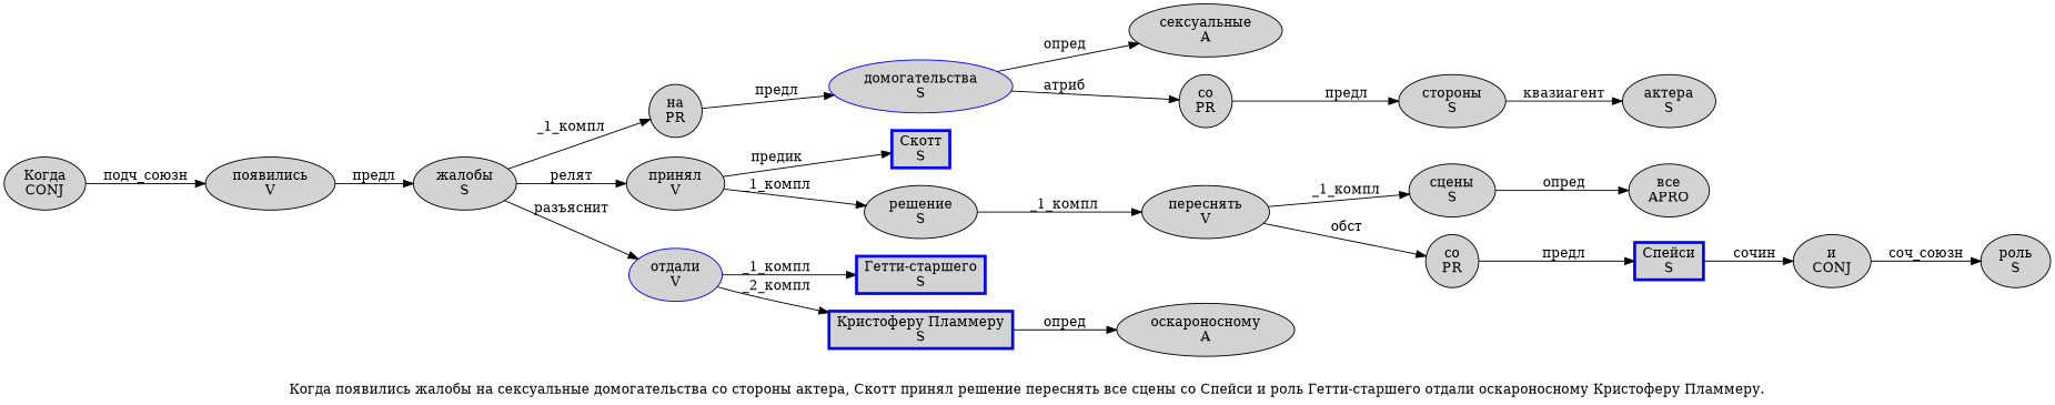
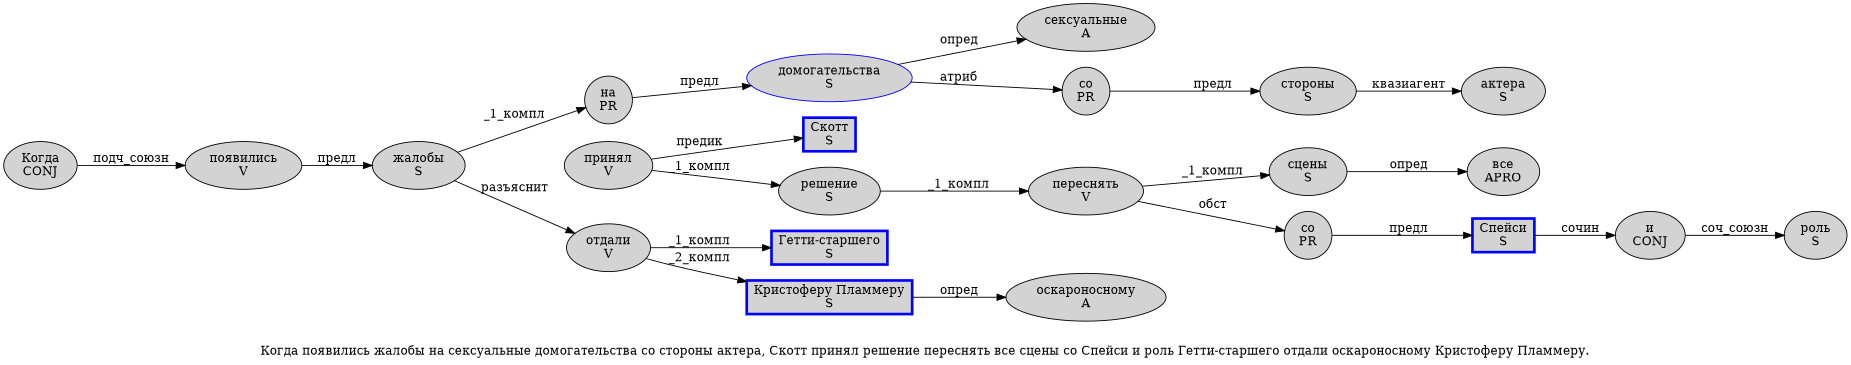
  digraph {
    label="Когда появились жалобы на сексуальные домогательства со стороны актера, Скотт принял решение переснять все сцены со Спейси и роль Гетти-старшего отдали оскароносному Кристоферу Пламмеру."
    rankdir=LR
    node [fillcolor=lightgray penwidth=1 shape=ellipse style=filled]
    n1 [label="Когда\nCONJ"]
    n2 [label="появились\nV"]
    n3 [label="жалобы\nS"]
    n4 [label="на\nPR"]
    n5 [label="принял\nV"]
-   n6 [label="отдали\nV" color=blue]
+   n6 [label="отдали\nV"]
    n7 [color=blue label="домогательства\nS"]
    n8 [color=blue label="Скотт\nS" penwidth=3 shape=box]
    n9 [label="решение\nS"]
    n10 [color=blue label="Гетти-старшего\nS" penwidth=3 shape=box]
    n11 [color=blue label="Кристоферу Пламмеру\nS" penwidth=3 shape=box]
    n12 [label="сексуальные\nA"]
    n13 [label="со\nPR"]
    n14 [label="стороны\nS"]
    n15 [label="актера\nS"]
    n16 [label="переснять\nV"]
    n17 [label="сцены\nS"]
    n18 [label="со\nPR"]
    n19 [label="все\nAPRO"]
    n20 [color=blue label="Спейси\nS" penwidth=3 shape=box]
    n21 [label="и\nCONJ"]
    n22 [label="роль\nS"]
    n23 [label="оскароносному\nA"]
    n1 -> n2 [label="подч_союзн"]
    n2 -> n3 [label="предл"]
    n3 -> n4 [label="_1_компл"]
-   n3 -> n5 [label="релят"]
    n3 -> n6 [label="разъяснит"]
    n4 -> n7 [label="предл"]
    n5 -> n8 [label="предик"]
    n5 -> n9 [label="_1_компл"]
    n6 -> n10 [label="_1_компл"]
    n6 -> n11 [label="_2_компл"]
    n7 -> n12 [label="опред"]
    n7 -> n13 [label="атриб"]
    n9 -> n16 [label="_1_компл"]
    n11 -> n23 [label="опред"]
    n13 -> n14 [label="предл"]
    n14 -> n15 [label="квазиагент"]
    n16 -> n17 [label="_1_компл"]
    n16 -> n18 [label="обст"]
    n17 -> n19 [label="опред"]
    n18 -> n20 [label="предл"]
    n20 -> n21 [label="сочин"]
    n21 -> n22 [label="соч_союзн"]
  }
